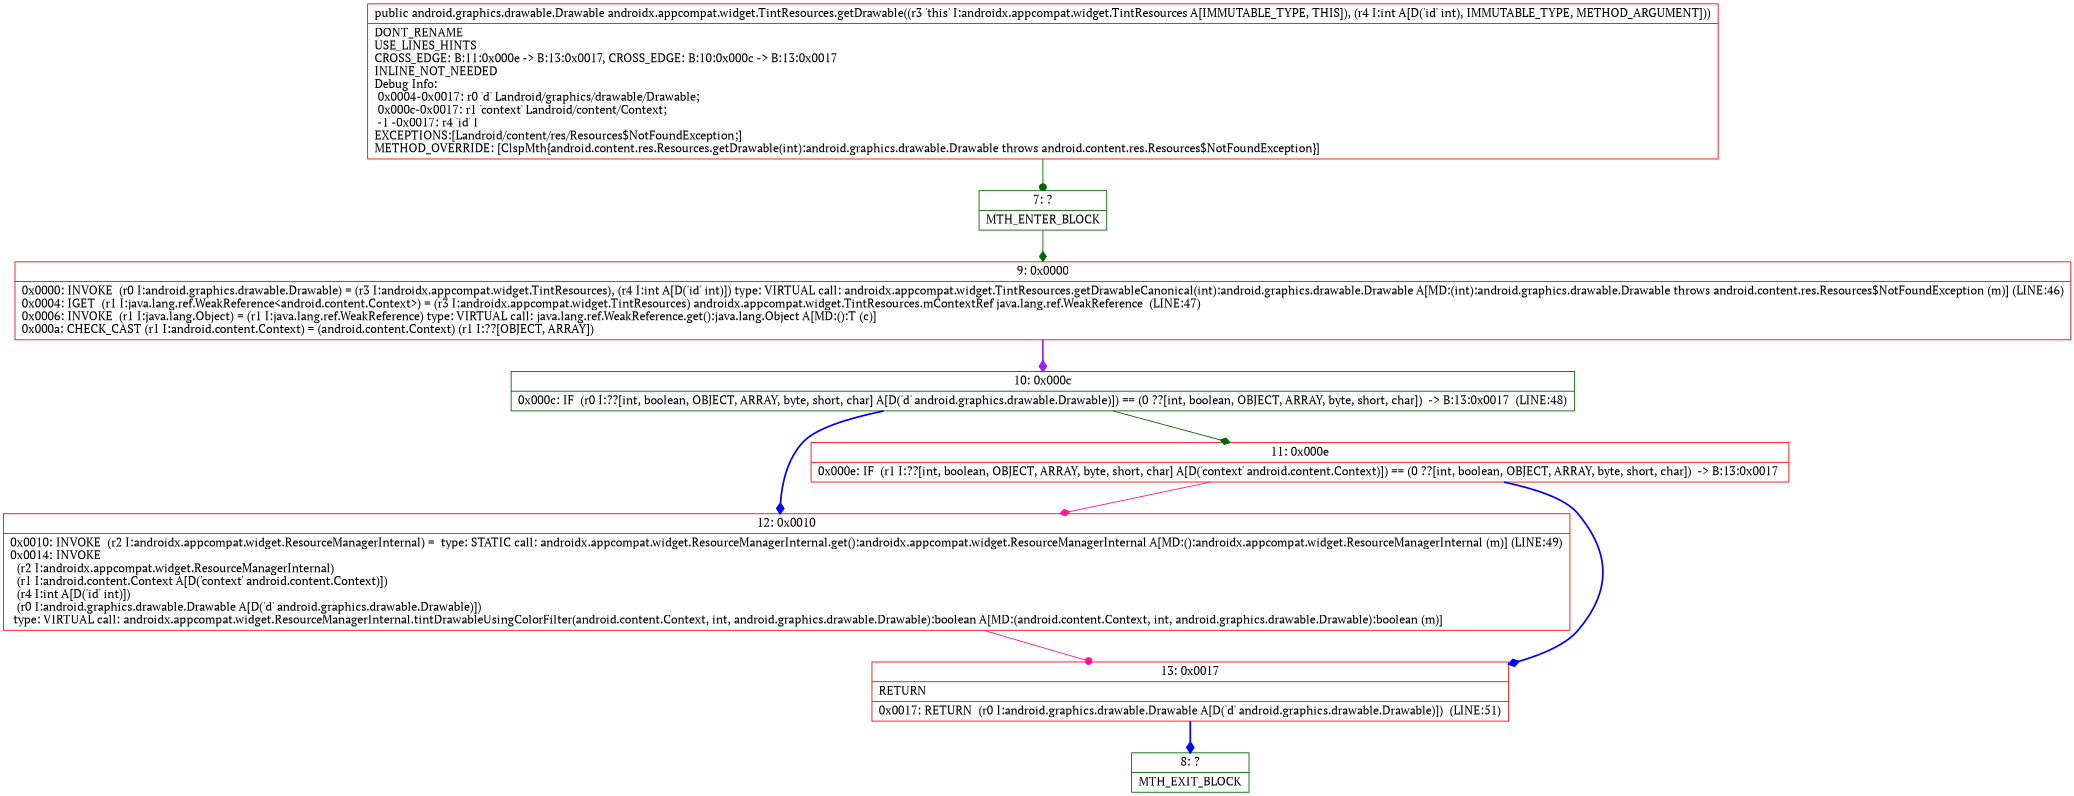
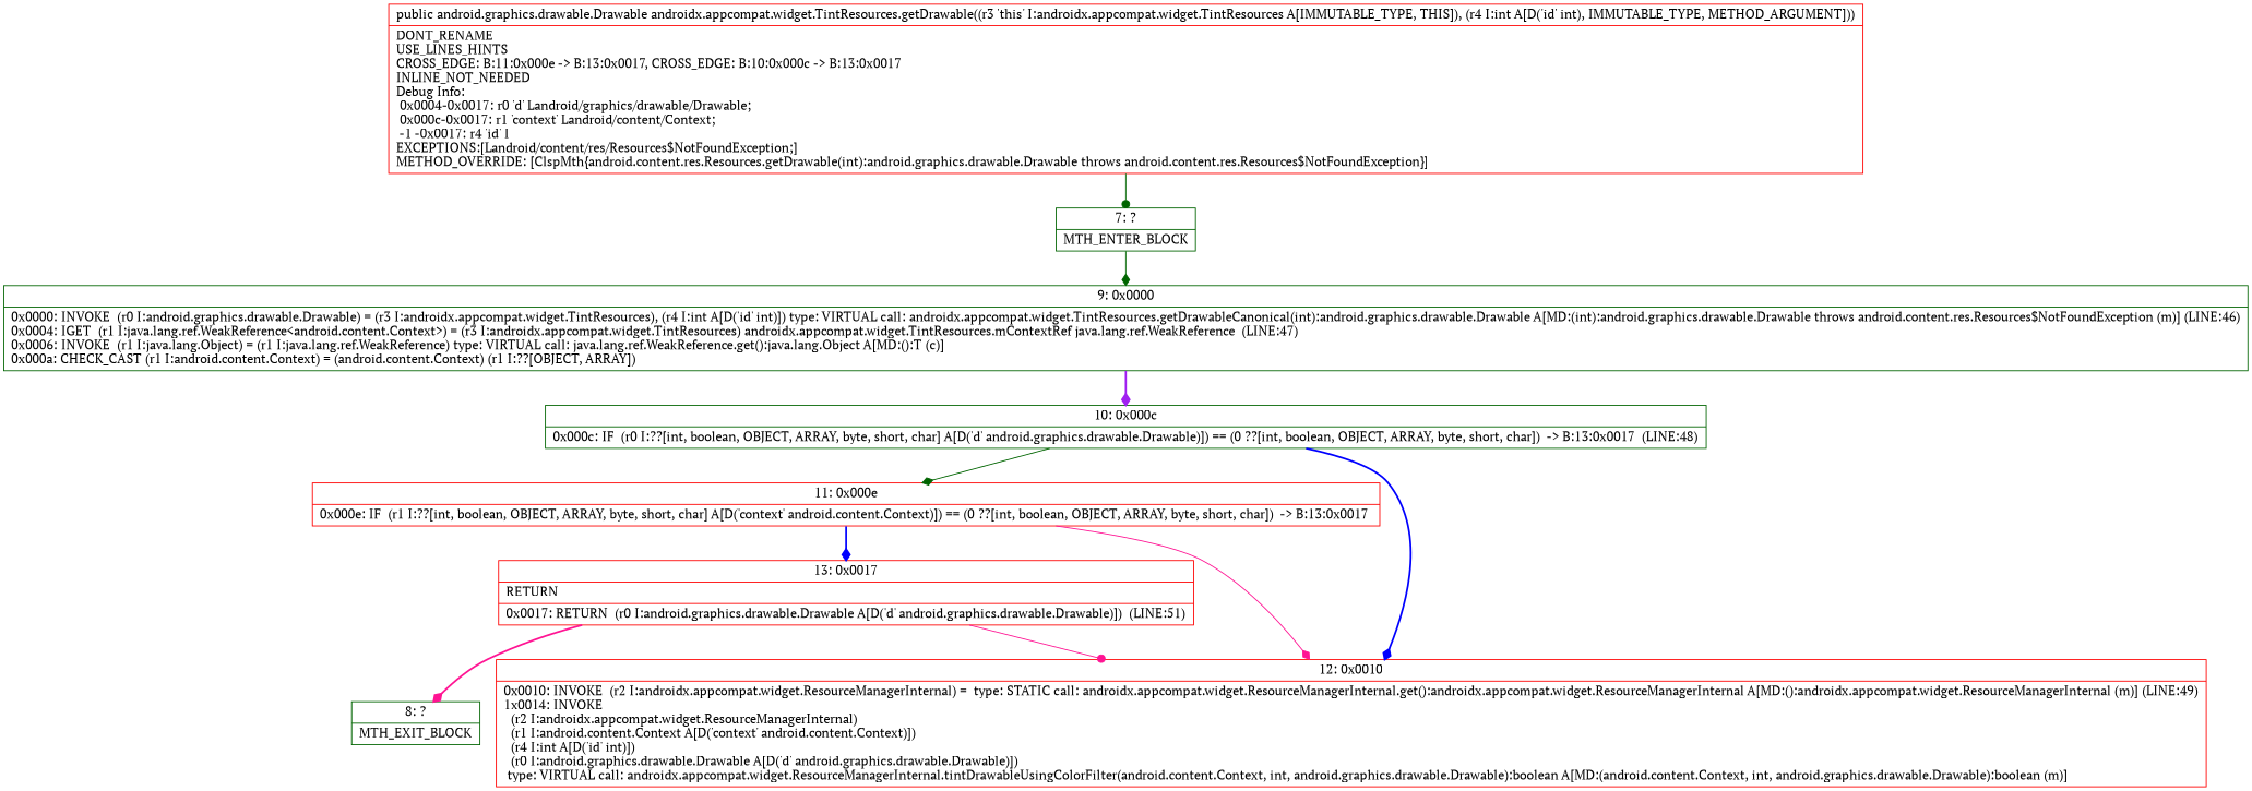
  digraph {
    fontname="PT Serif"
    node [color=red fontname="PT Serif" shape=record]
    edge [arrowhead=diamond color=darkgreen fontname="PT Serif" style=solid]
    n1 [color=darkgreen label="{7\:\ ?|MTH_ENTER_BLOCK\l}"]
-   n2 [label="{9\:\ 0x0000|0x0000: INVOKE  (r0 I:android.graphics.drawable.Drawable) = (r3 I:androidx.appcompat.widget.TintResources), (r4 I:int A[D('id' int)]) type: VIRTUAL call: androidx.appcompat.widget.TintResources.getDrawableCanonical(int):android.graphics.drawable.Drawable A[MD:(int):android.graphics.drawable.Drawable throws android.content.res.Resources$NotFoundException (m)] (LINE:46)\l0x0004: IGET  (r1 I:java.lang.ref.WeakReference\<android.content.Context\>) = (r3 I:androidx.appcompat.widget.TintResources) androidx.appcompat.widget.TintResources.mContextRef java.lang.ref.WeakReference  (LINE:47)\l0x0006: INVOKE  (r1 I:java.lang.Object) = (r1 I:java.lang.ref.WeakReference) type: VIRTUAL call: java.lang.ref.WeakReference.get():java.lang.Object A[MD:():T (c)]\l0x000a: CHECK_CAST (r1 I:android.content.Context) = (android.content.Context) (r1 I:??[OBJECT, ARRAY]) \l}"]
+   n2 [color=darkgreen label="{9\:\ 0x0000|0x0000: INVOKE  (r0 I:android.graphics.drawable.Drawable) = (r3 I:androidx.appcompat.widget.TintResources), (r4 I:int A[D('id' int)]) type: VIRTUAL call: androidx.appcompat.widget.TintResources.getDrawableCanonical(int):android.graphics.drawable.Drawable A[MD:(int):android.graphics.drawable.Drawable throws android.content.res.Resources$NotFoundException (m)] (LINE:46)\l0x0004: IGET  (r1 I:java.lang.ref.WeakReference\<android.content.Context\>) = (r3 I:androidx.appcompat.widget.TintResources) androidx.appcompat.widget.TintResources.mContextRef java.lang.ref.WeakReference  (LINE:47)\l0x0006: INVOKE  (r1 I:java.lang.Object) = (r1 I:java.lang.ref.WeakReference) type: VIRTUAL call: java.lang.ref.WeakReference.get():java.lang.Object A[MD:():T (c)]\l0x000a: CHECK_CAST (r1 I:android.content.Context) = (android.content.Context) (r1 I:??[OBJECT, ARRAY]) \l}"]
    n3 [color=darkgreen label="{10\:\ 0x000c|0x000c: IF  (r0 I:??[int, boolean, OBJECT, ARRAY, byte, short, char] A[D('d' android.graphics.drawable.Drawable)]) == (0 ??[int, boolean, OBJECT, ARRAY, byte, short, char])  \-\> B:13:0x0017  (LINE:48)\l}"]
    n4 [label="{11\:\ 0x000e|0x000e: IF  (r1 I:??[int, boolean, OBJECT, ARRAY, byte, short, char] A[D('context' android.content.Context)]) == (0 ??[int, boolean, OBJECT, ARRAY, byte, short, char])  \-\> B:13:0x0017 \l}"]
-   n5 [label="{12\:\ 0x0010|0x0010: INVOKE  (r2 I:androidx.appcompat.widget.ResourceManagerInternal) =  type: STATIC call: androidx.appcompat.widget.ResourceManagerInternal.get():androidx.appcompat.widget.ResourceManagerInternal A[MD:():androidx.appcompat.widget.ResourceManagerInternal (m)] (LINE:49)\l0x0014: INVOKE  \l  (r2 I:androidx.appcompat.widget.ResourceManagerInternal)\l  (r1 I:android.content.Context A[D('context' android.content.Context)])\l  (r4 I:int A[D('id' int)])\l  (r0 I:android.graphics.drawable.Drawable A[D('d' android.graphics.drawable.Drawable)])\l type: VIRTUAL call: androidx.appcompat.widget.ResourceManagerInternal.tintDrawableUsingColorFilter(android.content.Context, int, android.graphics.drawable.Drawable):boolean A[MD:(android.content.Context, int, android.graphics.drawable.Drawable):boolean (m)]\l}"]
+   n5 [label="{12\:\ 0x0010|0x0010: INVOKE  (r2 I:androidx.appcompat.widget.ResourceManagerInternal) =  type: STATIC call: androidx.appcompat.widget.ResourceManagerInternal.get():androidx.appcompat.widget.ResourceManagerInternal A[MD:():androidx.appcompat.widget.ResourceManagerInternal (m)] (LINE:49)\l1x0014: INVOKE  \l  (r2 I:androidx.appcompat.widget.ResourceManagerInternal)\l  (r1 I:android.content.Context A[D('context' android.content.Context)])\l  (r4 I:int A[D('id' int)])\l  (r0 I:android.graphics.drawable.Drawable A[D('d' android.graphics.drawable.Drawable)])\l type: VIRTUAL call: androidx.appcompat.widget.ResourceManagerInternal.tintDrawableUsingColorFilter(android.content.Context, int, android.graphics.drawable.Drawable):boolean A[MD:(android.content.Context, int, android.graphics.drawable.Drawable):boolean (m)]\l}"]
    n6 [label="{13\:\ 0x0017|RETURN\l|0x0017: RETURN  (r0 I:android.graphics.drawable.Drawable A[D('d' android.graphics.drawable.Drawable)])  (LINE:51)\l}"]
    n7 [color=darkgreen label="{8\:\ ?|MTH_EXIT_BLOCK\l}"]
    n8 [label="{public android.graphics.drawable.Drawable androidx.appcompat.widget.TintResources.getDrawable((r3 'this' I:androidx.appcompat.widget.TintResources A[IMMUTABLE_TYPE, THIS]), (r4 I:int A[D('id' int), IMMUTABLE_TYPE, METHOD_ARGUMENT]))  | DONT_RENAME\lUSE_LINES_HINTS\lCROSS_EDGE: B:11:0x000e \-\> B:13:0x0017, CROSS_EDGE: B:10:0x000c \-\> B:13:0x0017\lINLINE_NOT_NEEDED\lDebug Info:\l  0x0004\-0x0017: r0 'd' Landroid\/graphics\/drawable\/Drawable;\l  0x000c\-0x0017: r1 'context' Landroid\/content\/Context;\l  \-1 \-0x0017: r4 'id' I\lEXCEPTIONS:[Landroid\/content\/res\/Resources$NotFoundException;]\lMETHOD_OVERRIDE: [ClspMth\{android.content.res.Resources.getDrawable(int):android.graphics.drawable.Drawable throws android.content.res.Resources$NotFoundException\}]\l}"]
    n1 -> n2
    n2 -> n3 [color=purple style=bold]
    n3 -> n4
    n3 -> n5 [color=blue style=bold]
    n4 -> n5 [color=deeppink]
    n4 -> n6 [color=blue style=bold]
-   n5 -> n6 [arrowhead=dot color=deeppink]
-   n6 -> n7 [color=blue style=bold]
+   n6 -> n5 [arrowhead=dot color=deeppink]
+   n6 -> n7 [color=deeppink style=bold]
    n8 -> n1 [arrowhead=dot]
  }
